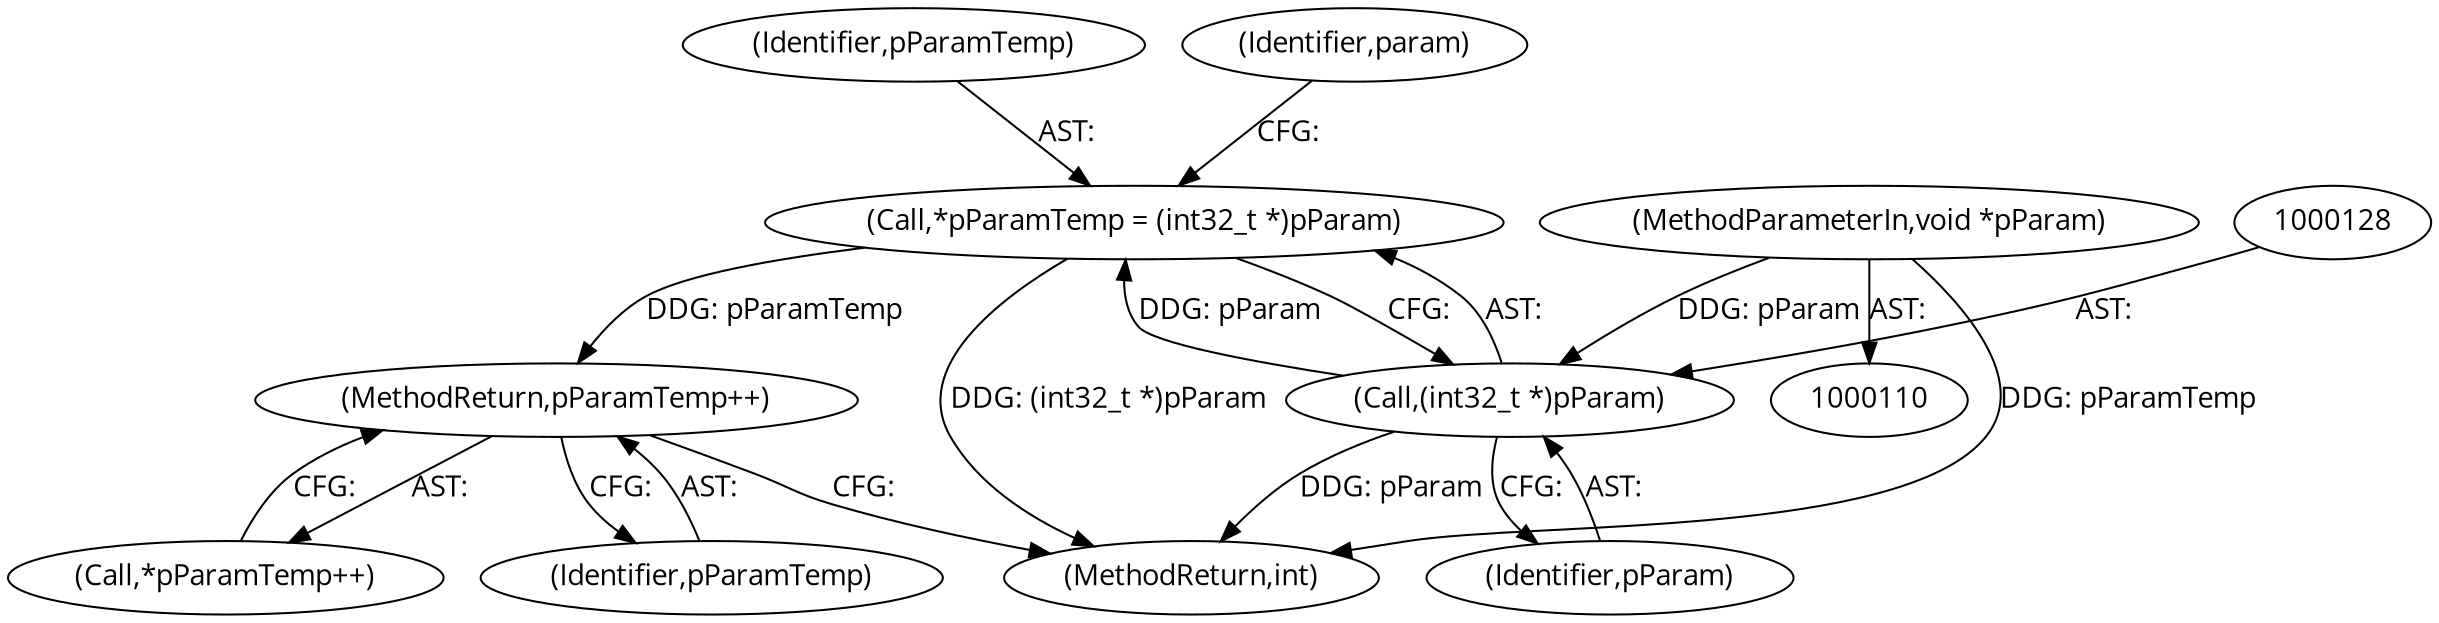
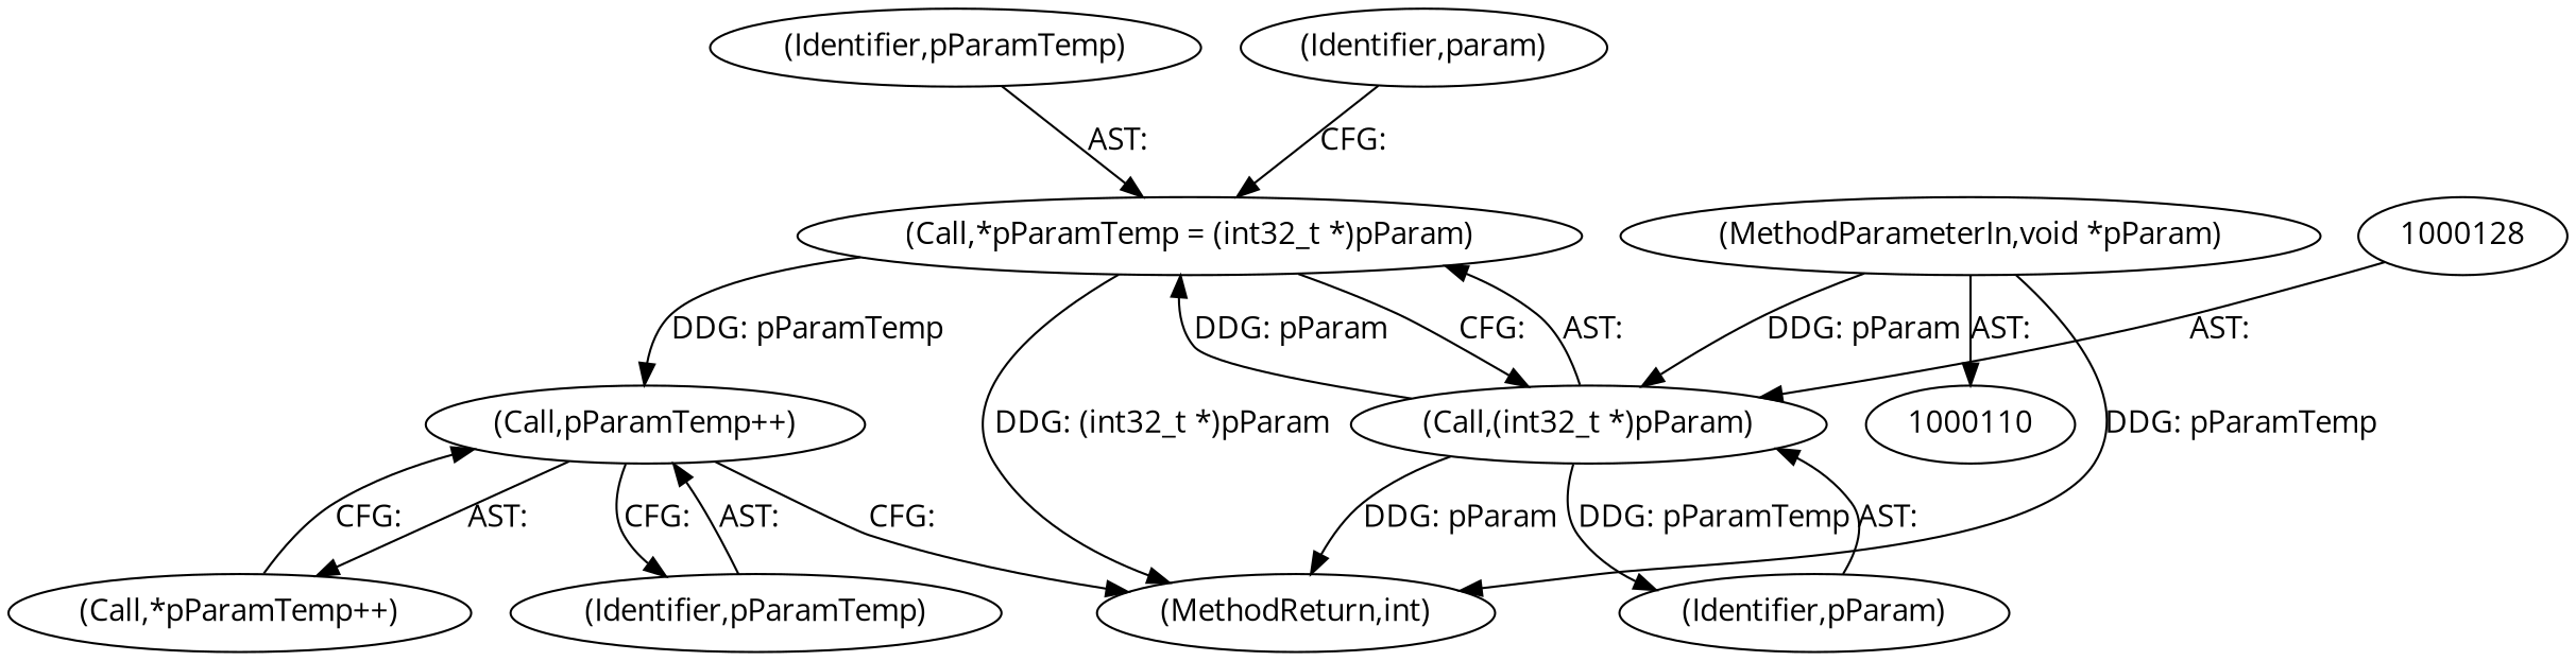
  digraph {
    fontname="Open Sans"
    node [fontname="Open Sans"]
    edge [fontname="Open Sans"]
    n1 [label="(Call,*pParamTemp = (int32_t *)pParam)"]
    n2 [label="(Call,(int32_t *)pParam)"]
-   n3 [label="(MethodReturn,pParamTemp++)"]
+   n3 [label="(Call,pParamTemp++)"]
    n4 [label="(MethodReturn,int)"]
    n5 [label="(Identifier,pParam)"]
    n6 [label="(Identifier,pParamTemp)"]
    n7 [label="(Call,*pParamTemp++)"]
    n8 [label="(MethodParameterIn,void *pParam)"]
    1000110
    n10 [label="(Identifier,pParamTemp)"]
    n11 [label="(Identifier,param)"]
    1000128
    n1 -> n2 [label="CFG: "]
    n1 -> n3 [label="DDG: pParamTemp"]
    n1 -> n4 [label="DDG: (int32_t *)pParam"]
    n2 -> n1 [label="AST: "]
    n2 -> n1 [label="DDG: pParam"]
    n2 -> n4 [label="DDG: pParam"]
-   n2 -> n5 [label="CFG: "]
+   n2 -> n5 [label="DDG: pParamTemp"]
    n3 -> n4 [label="CFG: "]
    n3 -> n6 [label="CFG: "]
    n3 -> n7 [label="AST: "]
    n5 -> n2 [label="AST: "]
    n6 -> n3 [label="AST: "]
    n7 -> n3 [label="CFG: "]
    n8 -> n2 [label="DDG: pParam"]
    n8 -> n4 [label="DDG: pParamTemp"]
    n8 -> 1000110 [label="AST: "]
    n10 -> n1 [label="AST: "]
    n11 -> n1 [label="CFG: "]
    1000128 -> n2 [label="AST: "]
  }
